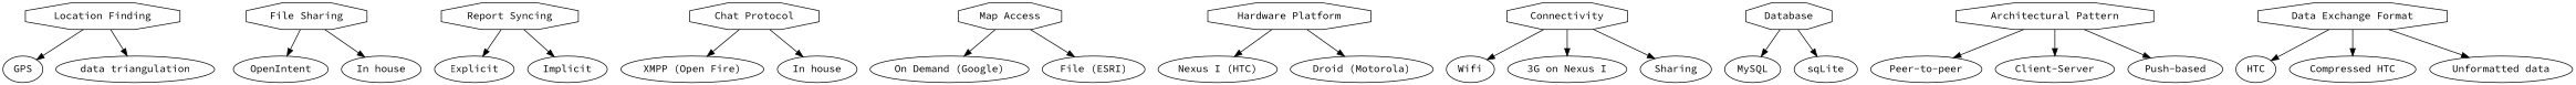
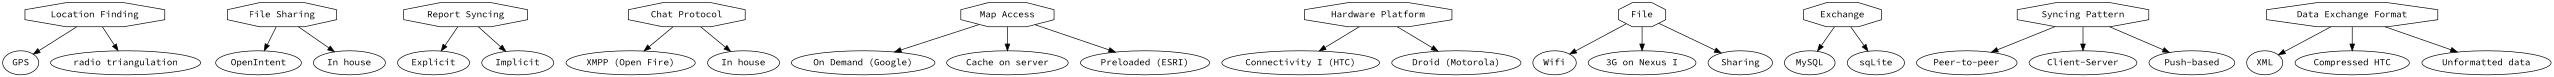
  digraph {
    fontname="Source Code Pro"
    node [fontname="Source Code Pro"]
    edge [fontname="Source Code Pro"]
    n1 [label="Location Finding" shape=polygon sides=8]
    n2 [label=GPS]
-   n3 [label="data triangulation"]
+   n3 [label="radio triangulation"]
    n4 [label="File Sharing" shape=polygon sides=8]
    n5 [label=OpenIntent]
    n6 [label="In house"]
    n7 [label="Report Syncing" shape=polygon sides=8]
    n8 [label=Explicit]
    n9 [label=Implicit]
    n10 [label="Chat Protocol" shape=polygon sides=8]
    n11 [label="XMPP (Open Fire)"]
    n12 [label="In house"]
    n13 [label="Map Access" shape=polygon sides=8]
    n14 [label="On Demand (Google)"]
-   n16 [label="File (ESRI)"]
+   n15 [label="Cache on server"]
+   n16 [label="Preloaded (ESRI)"]
    n17 [label="Hardware Platform" shape=polygon sides=8]
-   n18 [label="Nexus I (HTC)"]
+   n18 [label="Connectivity I (HTC)"]
    n19 [label="Droid (Motorola)"]
-   n20 [label=Connectivity shape=polygon sides=8]
+   n20 [label=File shape=polygon sides=8]
    n21 [label=Wifi]
    n22 [label="3G on Nexus I"]
    n23 [label=Sharing]
-   n24 [label=Database shape=polygon sides=8]
+   n24 [label=Exchange shape=polygon sides=8]
    n25 [label=MySQL]
    n26 [label=sqLite]
-   n27 [label="Architectural Pattern" shape=polygon sides=8]
+   n27 [label="Syncing Pattern" shape=polygon sides=8]
    n28 [label="Peer-to-peer"]
    n29 [label="Client-Server"]
    n30 [label="Push-based"]
    n31 [label="Data Exchange Format" shape=polygon sides=8]
-   n32 [label=HTC]
+   n32 [label=XML]
    n33 [label="Compressed HTC"]
    n34 [label="Unformatted data"]
    n1 -> n2
    n1 -> n3
    n4 -> n5
    n4 -> n6
    n7 -> n8
    n7 -> n9
    n10 -> n11
    n10 -> n12
    n13 -> n14
+   n13 -> n15
    n13 -> n16
    n17 -> n18
    n17 -> n19
    n20 -> n21
    n20 -> n22
    n20 -> n23
    n24 -> n25
    n24 -> n26
    n27 -> n28
    n27 -> n29
    n27 -> n30
    n31 -> n32
    n31 -> n33
    n31 -> n34
  }
